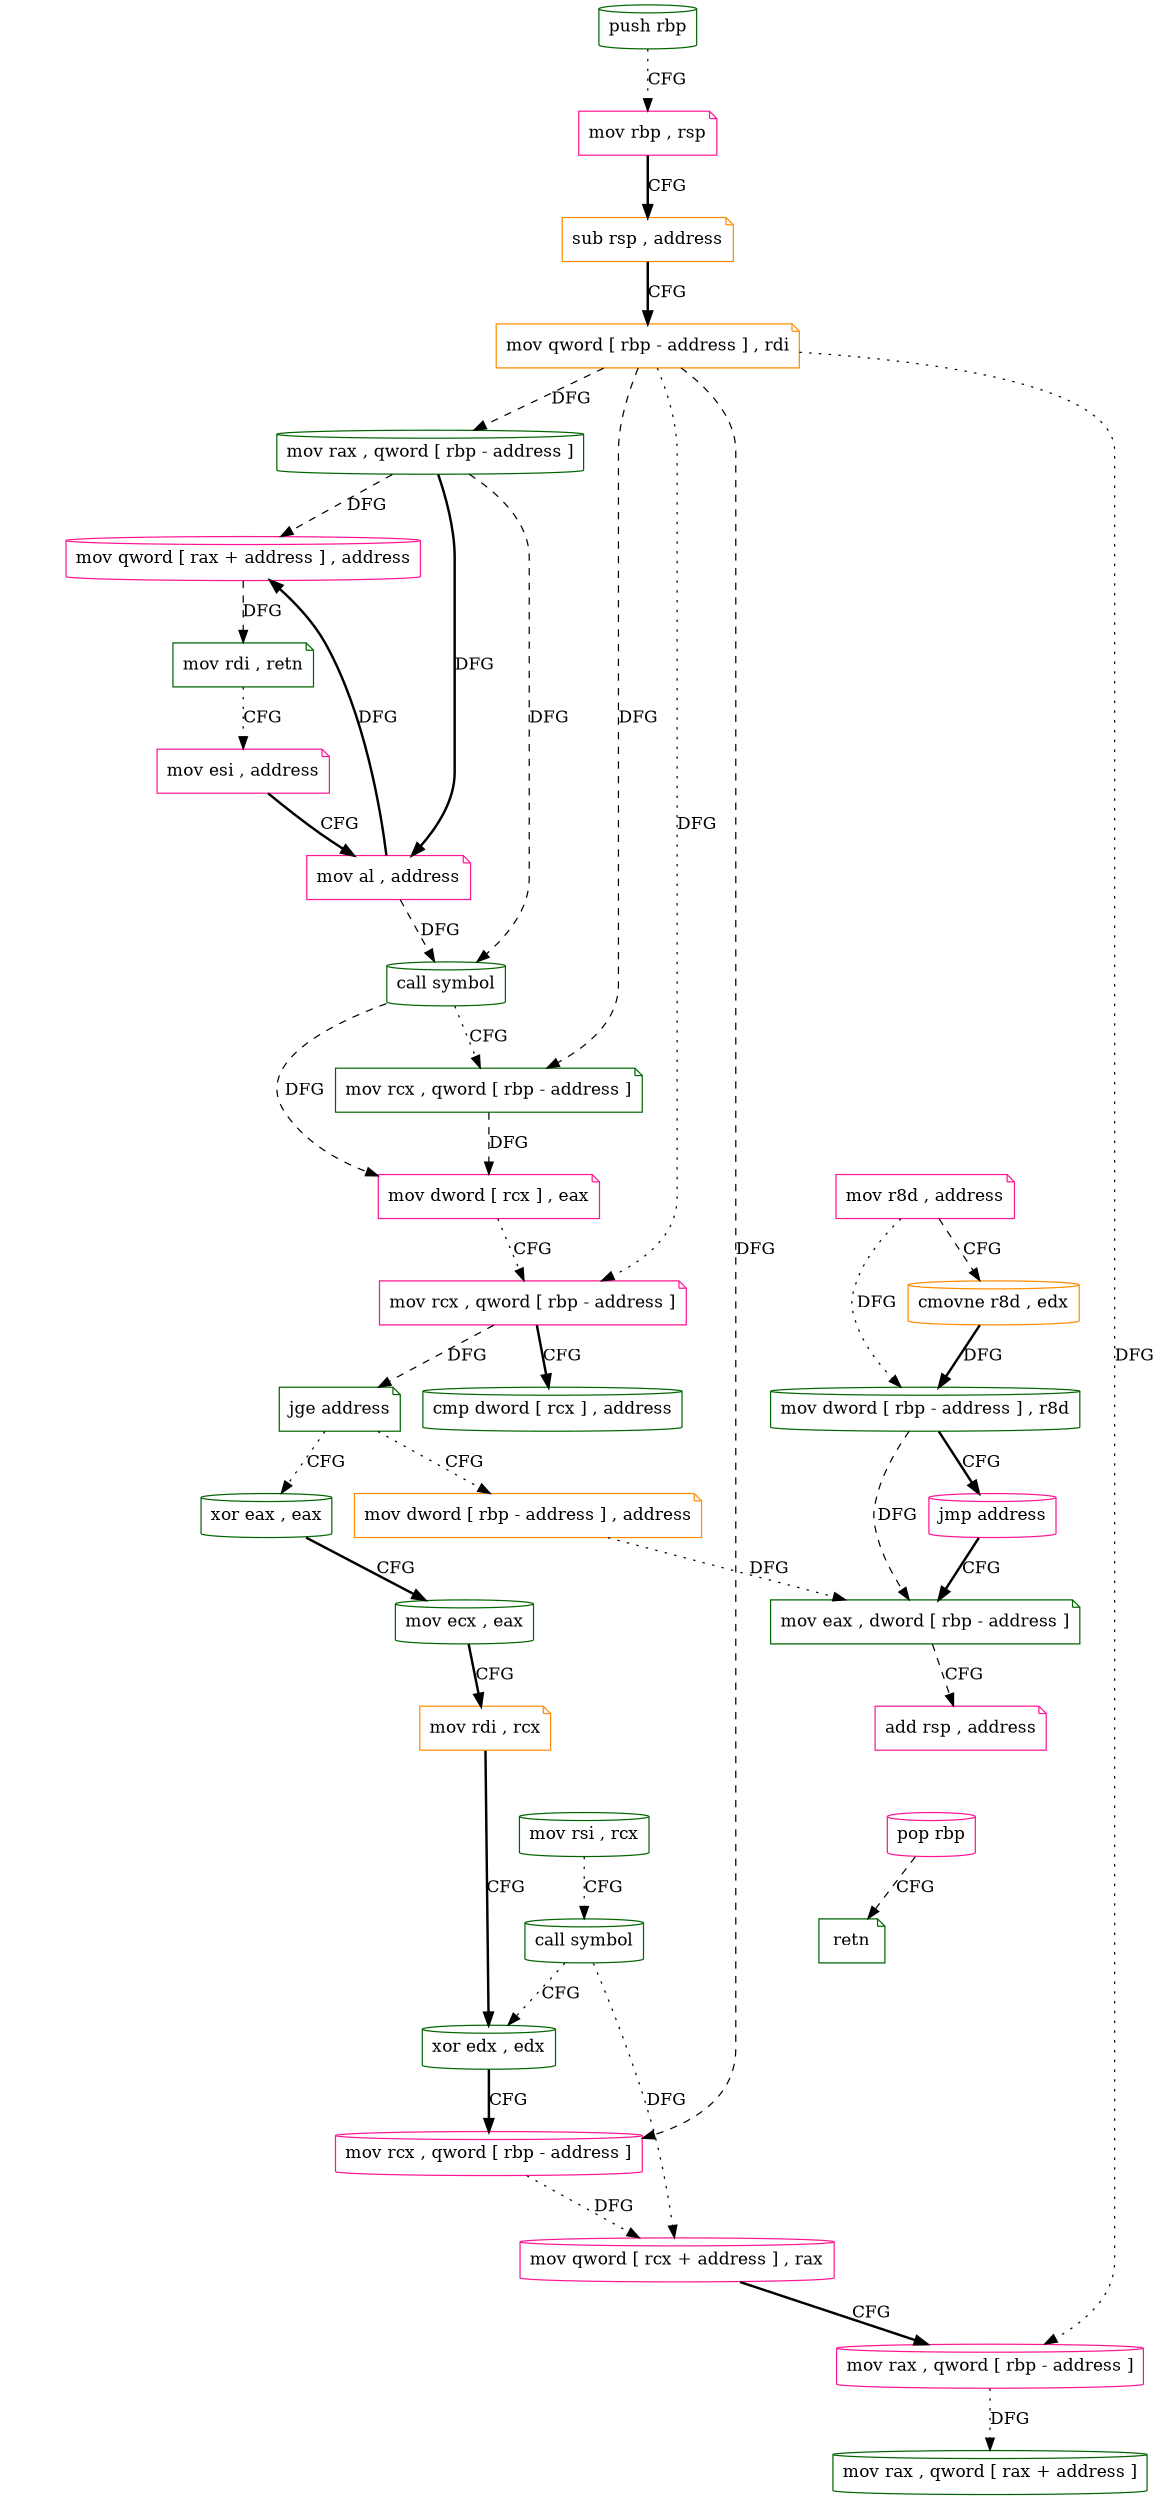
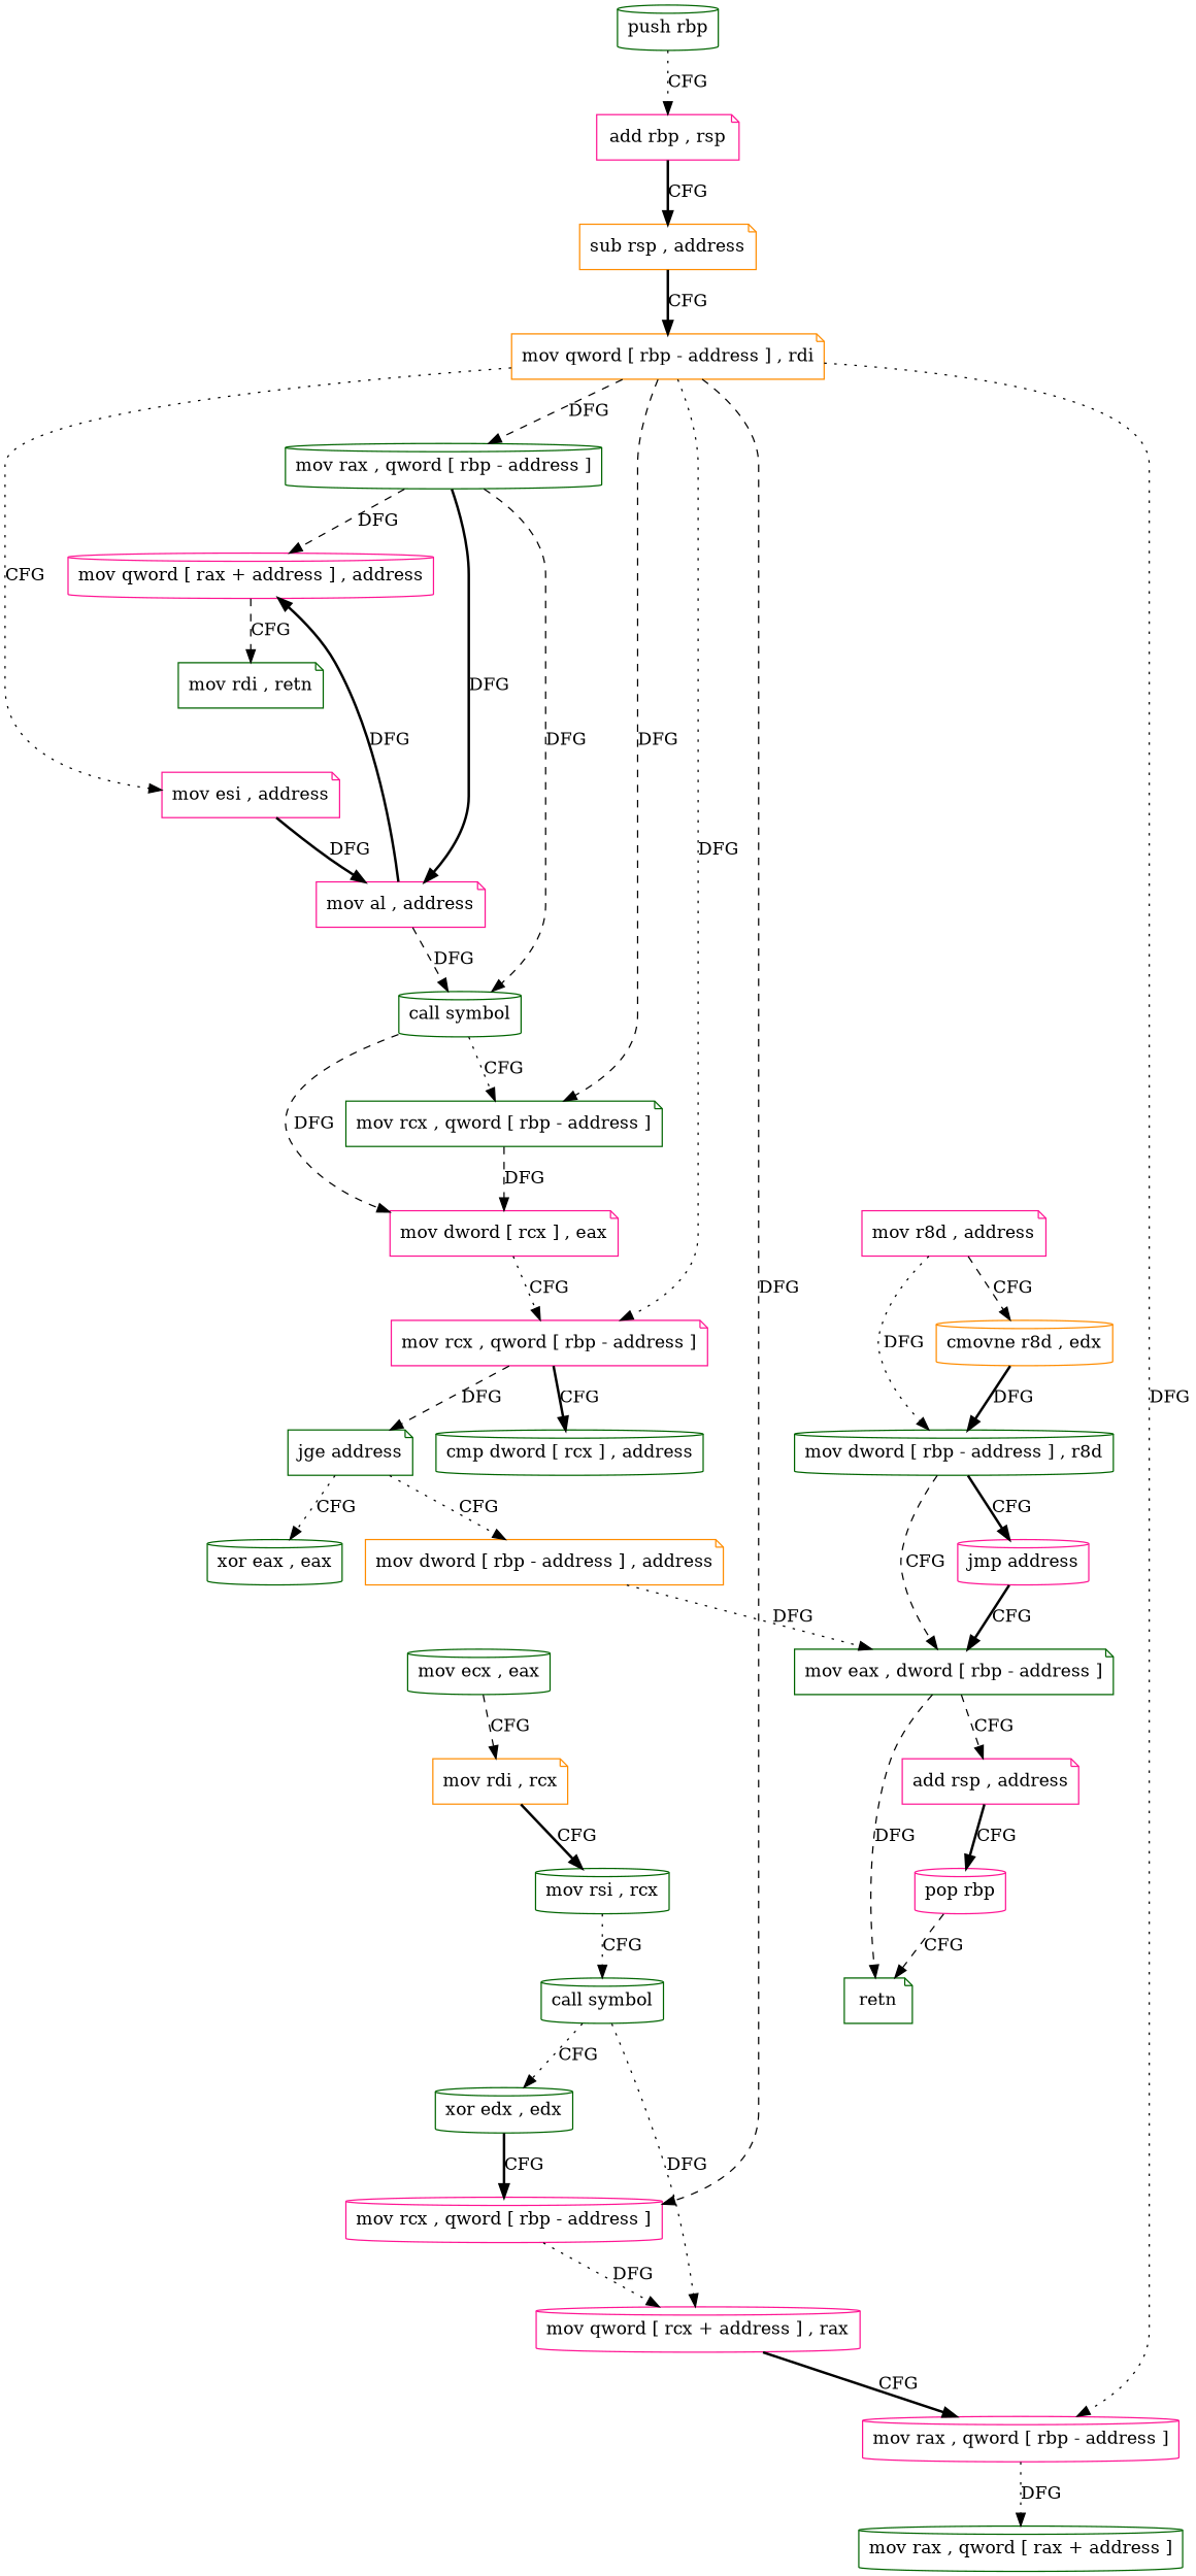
  digraph {
    node [color=darkgreen shape=cylinder]
    edge [style=dotted]
    n1 [label="push rbp"]
-   n2 [color=deeppink label="mov rbp , rsp" shape=note]
+   n2 [color=deeppink label="add rbp , rsp" shape=note]
    n3 [color=darkorange label="sub rsp , address" shape=note]
    n4 [color=darkorange label="mov qword [ rbp - address ] , rdi" shape=note]
    n5 [label="mov rax , qword [ rbp - address ]"]
    n6 [label="mov rcx , qword [ rbp - address ]" shape=note]
    n7 [color=deeppink label="mov rcx , qword [ rbp - address ]" shape=note]
    n8 [color=deeppink label="mov rcx , qword [ rbp - address ]"]
    n9 [color=deeppink label="mov rax , qword [ rbp - address ]"]
    n10 [color=deeppink label="mov qword [ rax + address ] , address"]
    n11 [color=deeppink label="mov al , address" shape=note]
    n12 [label="call symbol"]
    n13 [color=deeppink label="mov dword [ rcx ] , eax" shape=note]
    n14 [label="cmp dword [ rcx ] , address"]
    n15 [label="jge address" shape=note]
    n16 [color=deeppink label="mov qword [ rcx + address ] , rax"]
    n17 [label="mov rax , qword [ rax + address ]"]
    n18 [label="mov rdi , retn" shape=note]
    n19 [color=deeppink label="mov esi , address" shape=note]
    n20 [color=darkorange label="mov dword [ rbp - address ] , address" shape=note]
    n21 [label="xor eax , eax"]
    n22 [label="mov eax , dword [ rbp - address ]" shape=note]
    n23 [label="mov ecx , eax"]
    n24 [color=deeppink label="add rsp , address" shape=note]
    n25 [label=retn shape=note]
    n26 [color=darkorange label="mov rdi , rcx" shape=note]
    n27 [color=deeppink label="pop rbp"]
    n28 [label="mov rsi , rcx"]
    n29 [label="call symbol"]
    n30 [label="xor edx , edx"]
    n31 [color=deeppink label="mov r8d , address" shape=note]
    n32 [color=darkorange label="cmovne r8d , edx"]
    n33 [label="mov dword [ rbp - address ] , r8d"]
    n34 [color=deeppink label="jmp address"]
    n1 -> n2 [label=CFG]
    n2 -> n3 [label=CFG style=bold]
    n3 -> n4 [label=CFG style=bold]
    n4 -> n5 [label=DFG style=dashed]
    n4 -> n6 [label=DFG style=dashed]
    n4 -> n7 [label=DFG]
    n4 -> n8 [label=DFG style=dashed]
    n4 -> n9 [label=DFG]
    n5 -> n10 [label=DFG style=dashed]
    n5 -> n11 [label=DFG style=bold]
    n5 -> n12 [label=DFG style=dashed]
    n6 -> n13 [label=DFG style=dashed]
    n7 -> n14 [label=CFG style=bold]
    n7 -> n15 [label=DFG style=dashed]
    n8 -> n16 [label=DFG]
    n9 -> n17 [label=DFG]
-   n10 -> n18 [label=DFG style=dashed]
+   n10 -> n18 [label=CFG style=dashed]
    n11 -> n10 [label=DFG style=bold]
    n11 -> n12 [label=DFG style=dashed]
    n12 -> n6 [label=CFG]
    n12 -> n13 [label=DFG style=dashed]
    n13 -> n7 [label=CFG]
    n15 -> n20 [label=CFG]
    n15 -> n21 [label=CFG]
    n16 -> n9 [label=CFG style=bold]
-   n18 -> n19 [label=CFG]
-   n19 -> n11 [label=CFG style=bold]
+   n4 -> n19 [label=CFG]
+   n19 -> n11 [label=DFG style=bold]
    n20 -> n22 [label=DFG]
-   n21 -> n23 [label=CFG style=bold]
    n22 -> n24 [label=CFG style=dashed]
-   n23 -> n26 [label=CFG style=bold]
-   n26 -> n30 [label=CFG style=bold]
+   n22 -> n25 [label=DFG style=dashed]
+   n23 -> n26 [label=CFG style=dashed]
+   n24 -> n27 [label=CFG style=bold]
+   n26 -> n28 [label=CFG style=bold]
    n27 -> n25 [label=CFG style=dashed]
    n28 -> n29 [label=CFG]
    n29 -> n16 [label=DFG]
    n29 -> n30 [label=CFG]
    n30 -> n8 [label=CFG style=bold]
    n31 -> n32 [label=CFG style=dashed]
    n31 -> n33 [label=DFG]
    n32 -> n33 [label=DFG style=bold]
-   n33 -> n22 [label=DFG style=dashed]
+   n33 -> n22 [label=CFG style=dashed]
    n33 -> n34 [label=CFG style=bold]
    n34 -> n22 [label=CFG style=bold]
  }
